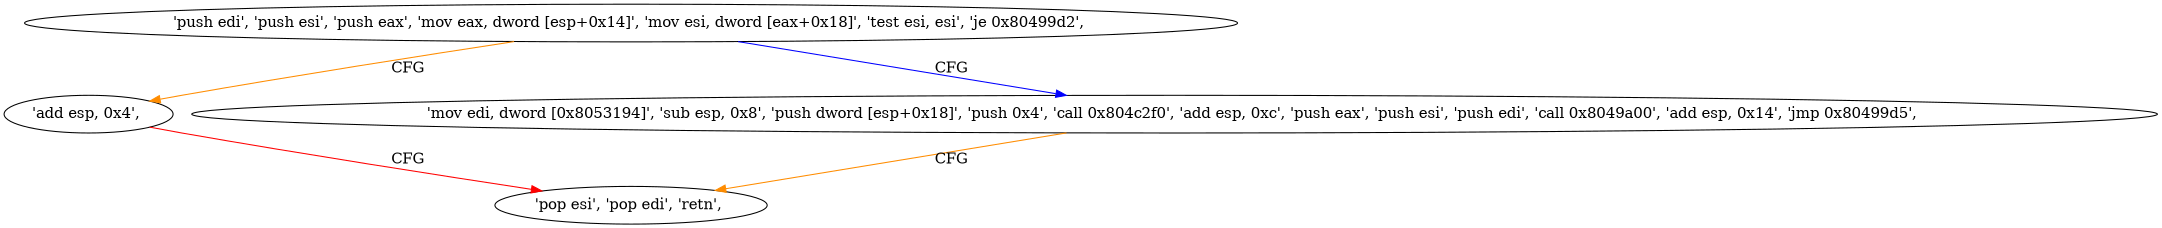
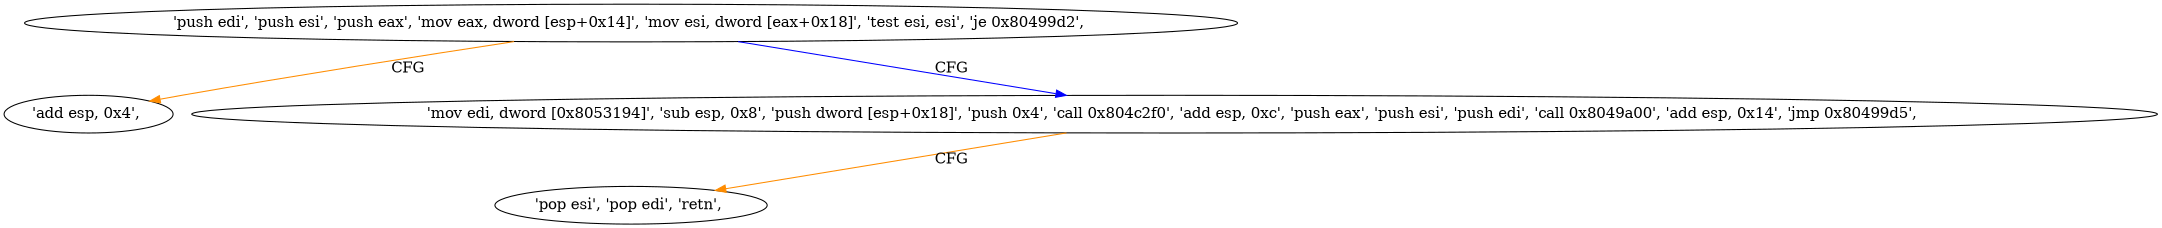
  digraph {
    edge [color=darkorange]
    n1 [label="'push edi', 'push esi', 'push eax', 'mov eax, dword [esp+0x14]', 'mov esi, dword [eax+0x18]', 'test esi, esi', 'je 0x80499d2', "]
    n2 [label="'add esp, 0x4', "]
    n3 [label="'mov edi, dword [0x8053194]', 'sub esp, 0x8', 'push dword [esp+0x18]', 'push 0x4', 'call 0x804c2f0', 'add esp, 0xc', 'push eax', 'push esi', 'push edi', 'call 0x8049a00', 'add esp, 0x14', 'jmp 0x80499d5', "]
    n4 [label="'pop esi', 'pop edi', 'retn', "]
    n1 -> n2 [label=CFG]
    n1 -> n3 [label=CFG color=blue]
-   n2 -> n4 [label=CFG color=red]
    n3 -> n4 [label=CFG]
  }
